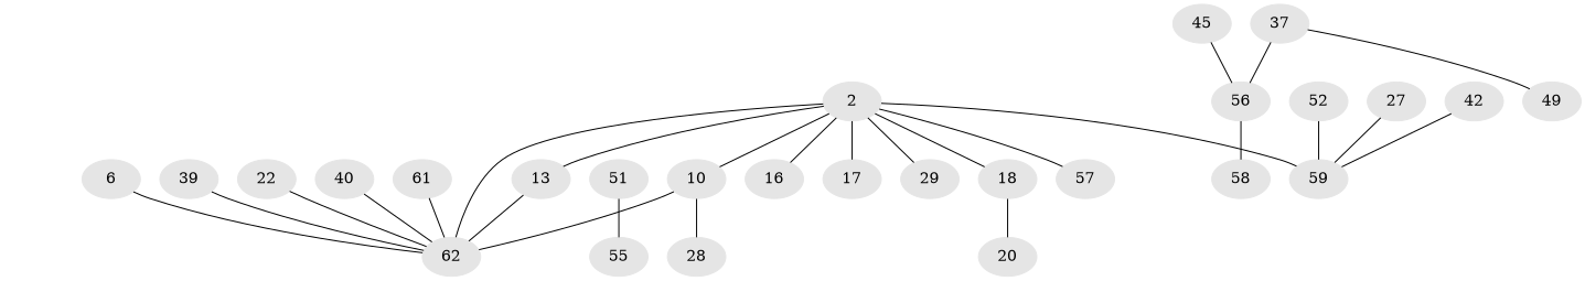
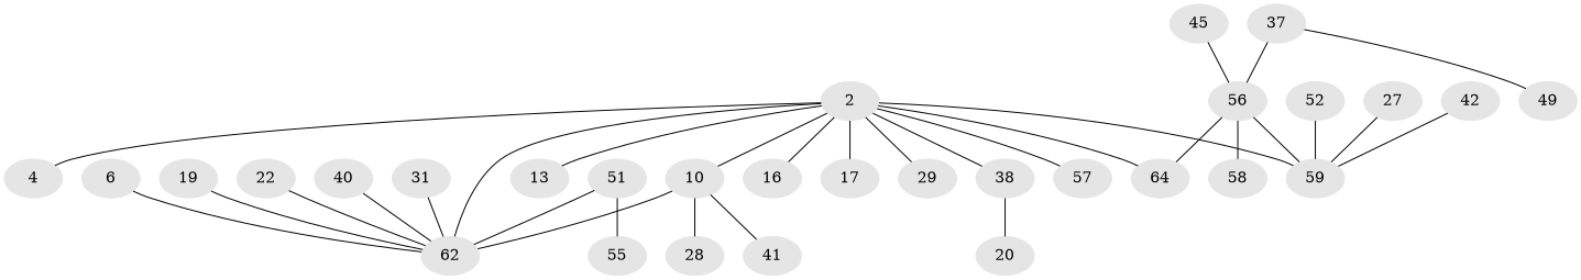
  graph {
    node [color=gray90 style=filled]
    2
+   4
    10 [super="+7"]
    13
    16
    17
    29 [super="+12"]
-   38 [label=18]
+   38
    57 [super="+9+15+34"]
    59 [super="+3+33"]
    62 [super="+1"]
+   64 [super="+53+60+63"]
    28
+   41
    20
    6
-   19 [label=39]
+   19
    22
    27 [super="+21"]
    37 [super="+24"]
    n21 [label=49]
    56 [super="+35"]
    58 [super="+54"]
    40 [super="+25"]
    42
    45
    51 [super="+49+39"]
    55
    52
-   61 [super="+8"]
+   61 [super="+8" label=31]
+   2 -- 4
    2 -- 10 [weight=2]
    2 -- 13
    2 -- 16
    2 -- 17
    2 -- 29
    2 -- 38
    2 -- 57
    2 -- 59 [weight=2]
    2 -- 62
+   2 -- 64
    10 -- 62
    10 -- 28
+   10 -- 41
    38 -- 20
    6 -- 62
    19 -- 62
    22 -- 62
    27 -- 59
    37 -- n21
    37 -- 56 [weight=2]
+   56 -- 59 [weight=2]
+   56 -- 64
    56 -- 58
    40 -- 62
    42 -- 59
    45 -- 56
-   13 -- 62 [weight=2]
+   51 -- 62 [weight=2]
    51 -- 55
    52 -- 59
    61 -- 62 [weight=2]
  }
